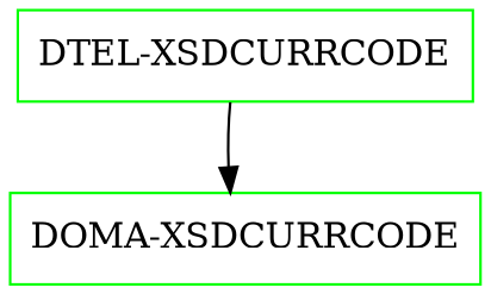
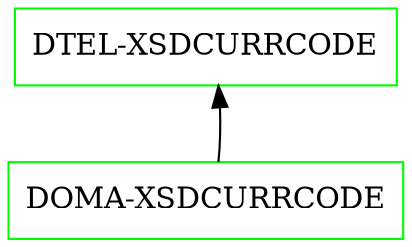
  digraph {
    node [color=green shape=box]
    "DTEL-XSDCURRCODE"
    "DOMA-XSDCURRCODE"
-   "DTEL-XSDCURRCODE" -> "DOMA-XSDCURRCODE"
+   "DOMA-XSDCURRCODE" -> "DTEL-XSDCURRCODE"
  }
